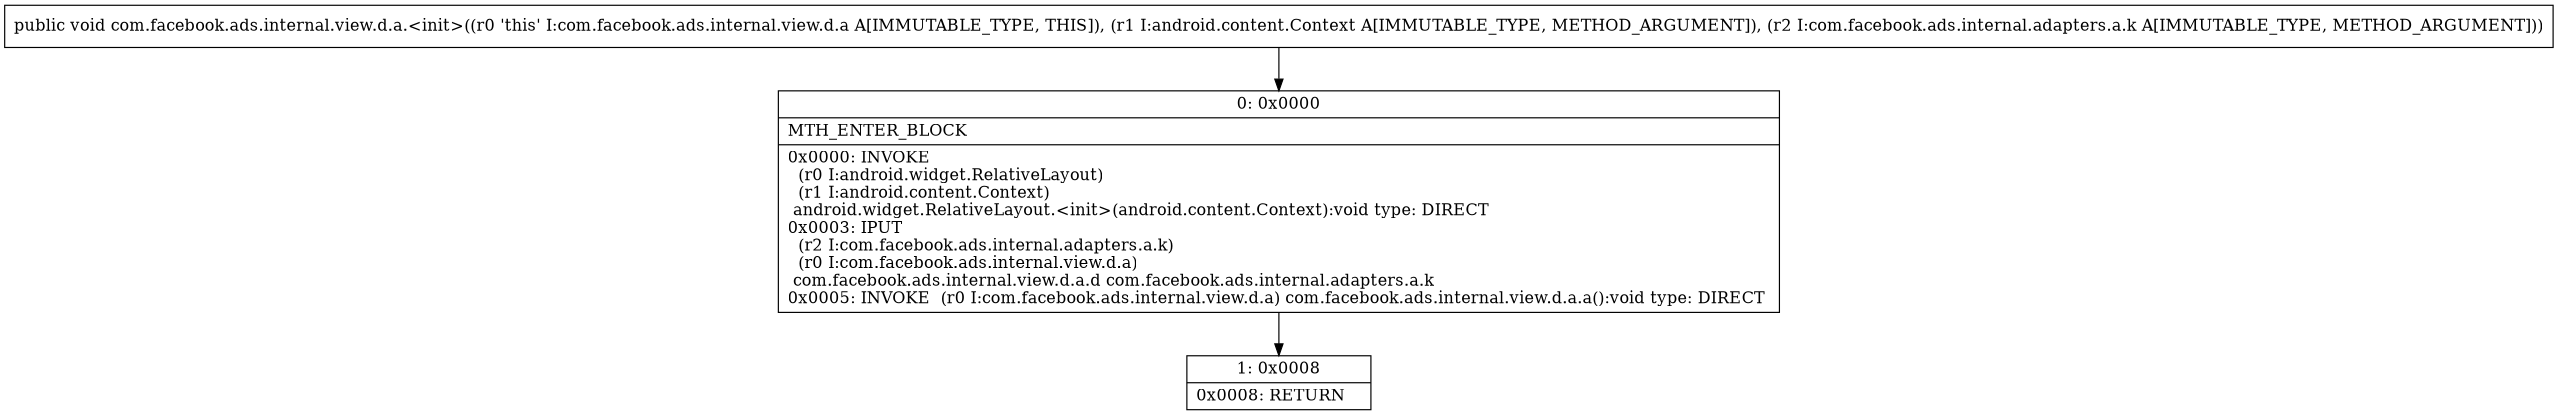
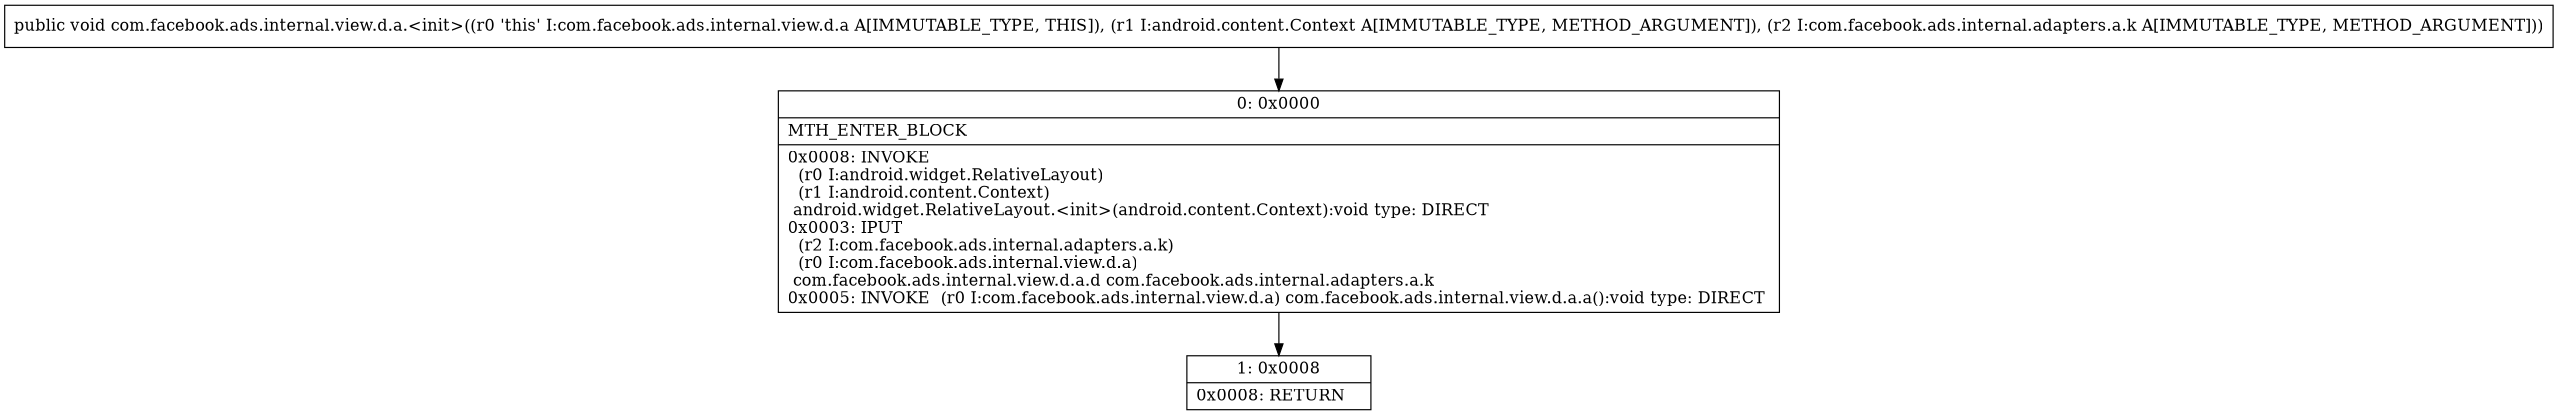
  digraph {
    node [shape=record]
-   n1 [label="{0\:\ 0x0000|MTH_ENTER_BLOCK\l|0x0000: INVOKE  \l  (r0 I:android.widget.RelativeLayout)\l  (r1 I:android.content.Context)\l android.widget.RelativeLayout.\<init\>(android.content.Context):void type: DIRECT \l0x0003: IPUT  \l  (r2 I:com.facebook.ads.internal.adapters.a.k)\l  (r0 I:com.facebook.ads.internal.view.d.a)\l com.facebook.ads.internal.view.d.a.d com.facebook.ads.internal.adapters.a.k \l0x0005: INVOKE  (r0 I:com.facebook.ads.internal.view.d.a) com.facebook.ads.internal.view.d.a.a():void type: DIRECT \l}"]
+   n1 [label="{0\:\ 0x0000|MTH_ENTER_BLOCK\l|0x0008: INVOKE  \l  (r0 I:android.widget.RelativeLayout)\l  (r1 I:android.content.Context)\l android.widget.RelativeLayout.\<init\>(android.content.Context):void type: DIRECT \l0x0003: IPUT  \l  (r2 I:com.facebook.ads.internal.adapters.a.k)\l  (r0 I:com.facebook.ads.internal.view.d.a)\l com.facebook.ads.internal.view.d.a.d com.facebook.ads.internal.adapters.a.k \l0x0005: INVOKE  (r0 I:com.facebook.ads.internal.view.d.a) com.facebook.ads.internal.view.d.a.a():void type: DIRECT \l}"]
    n2 [label="{1\:\ 0x0008|0x0008: RETURN   \l}"]
    n3 [label="{public void com.facebook.ads.internal.view.d.a.\<init\>((r0 'this' I:com.facebook.ads.internal.view.d.a A[IMMUTABLE_TYPE, THIS]), (r1 I:android.content.Context A[IMMUTABLE_TYPE, METHOD_ARGUMENT]), (r2 I:com.facebook.ads.internal.adapters.a.k A[IMMUTABLE_TYPE, METHOD_ARGUMENT])) }"]
    n1 -> n2
    n3 -> n1
  }
